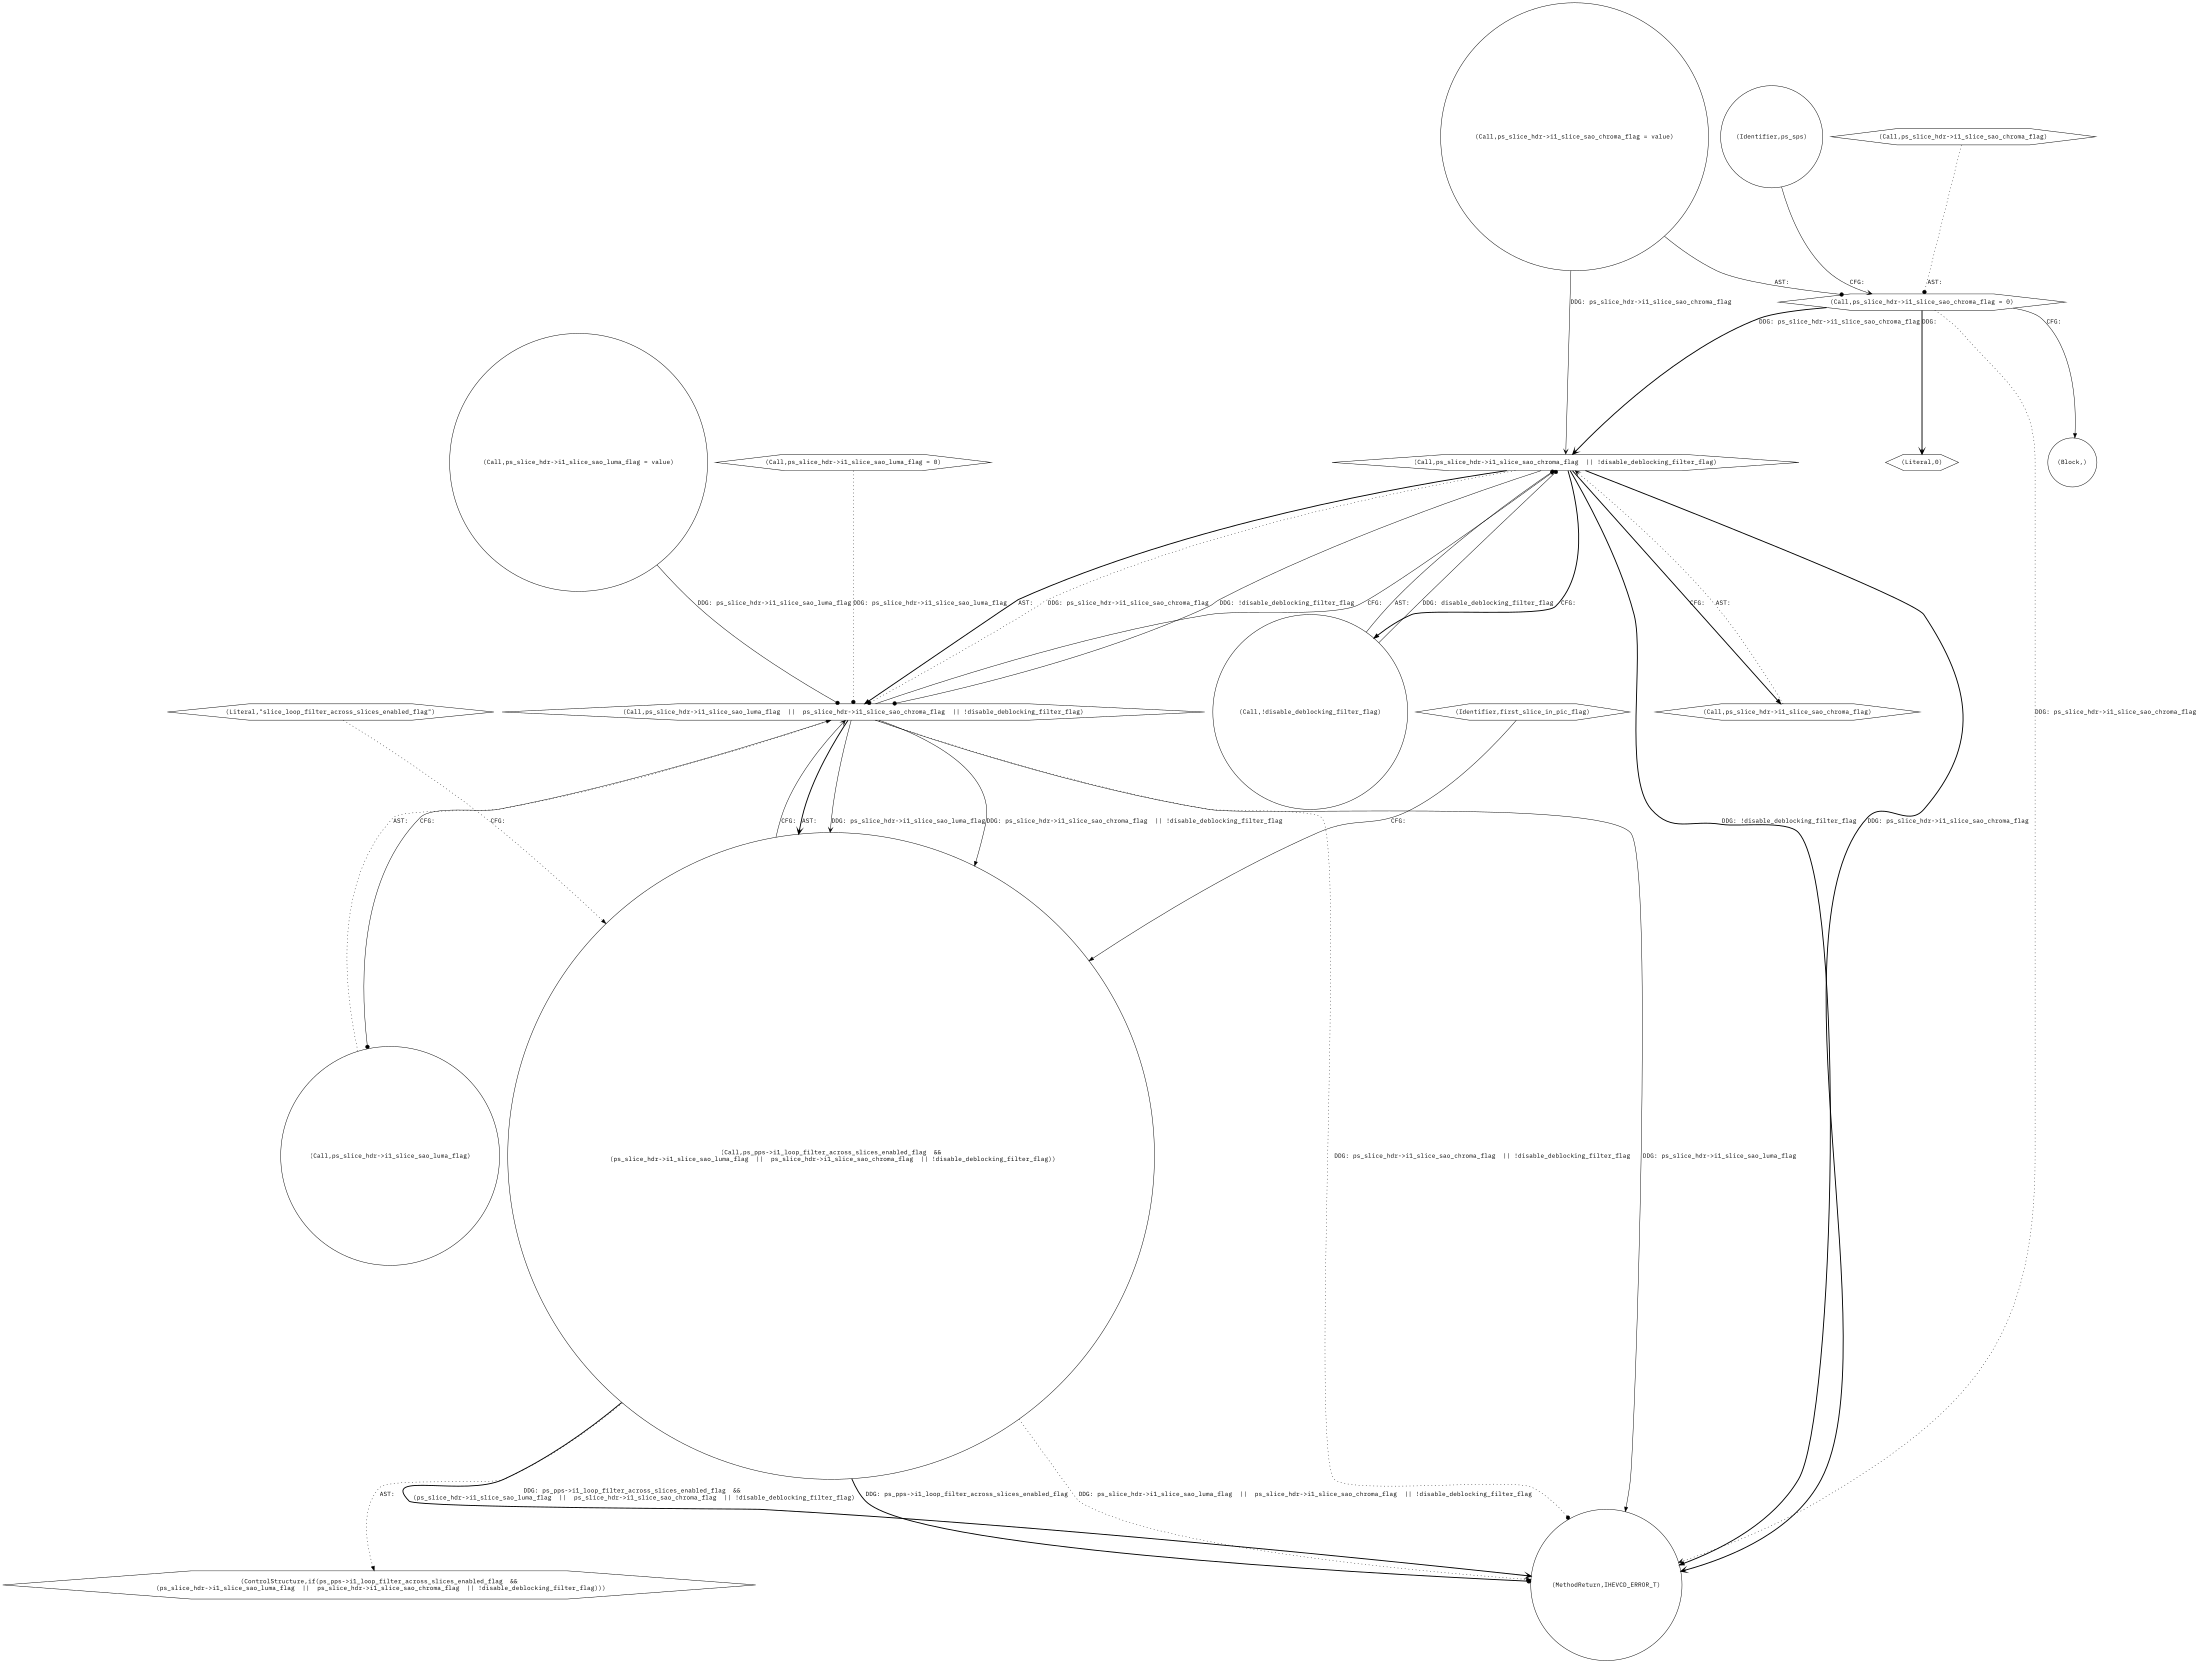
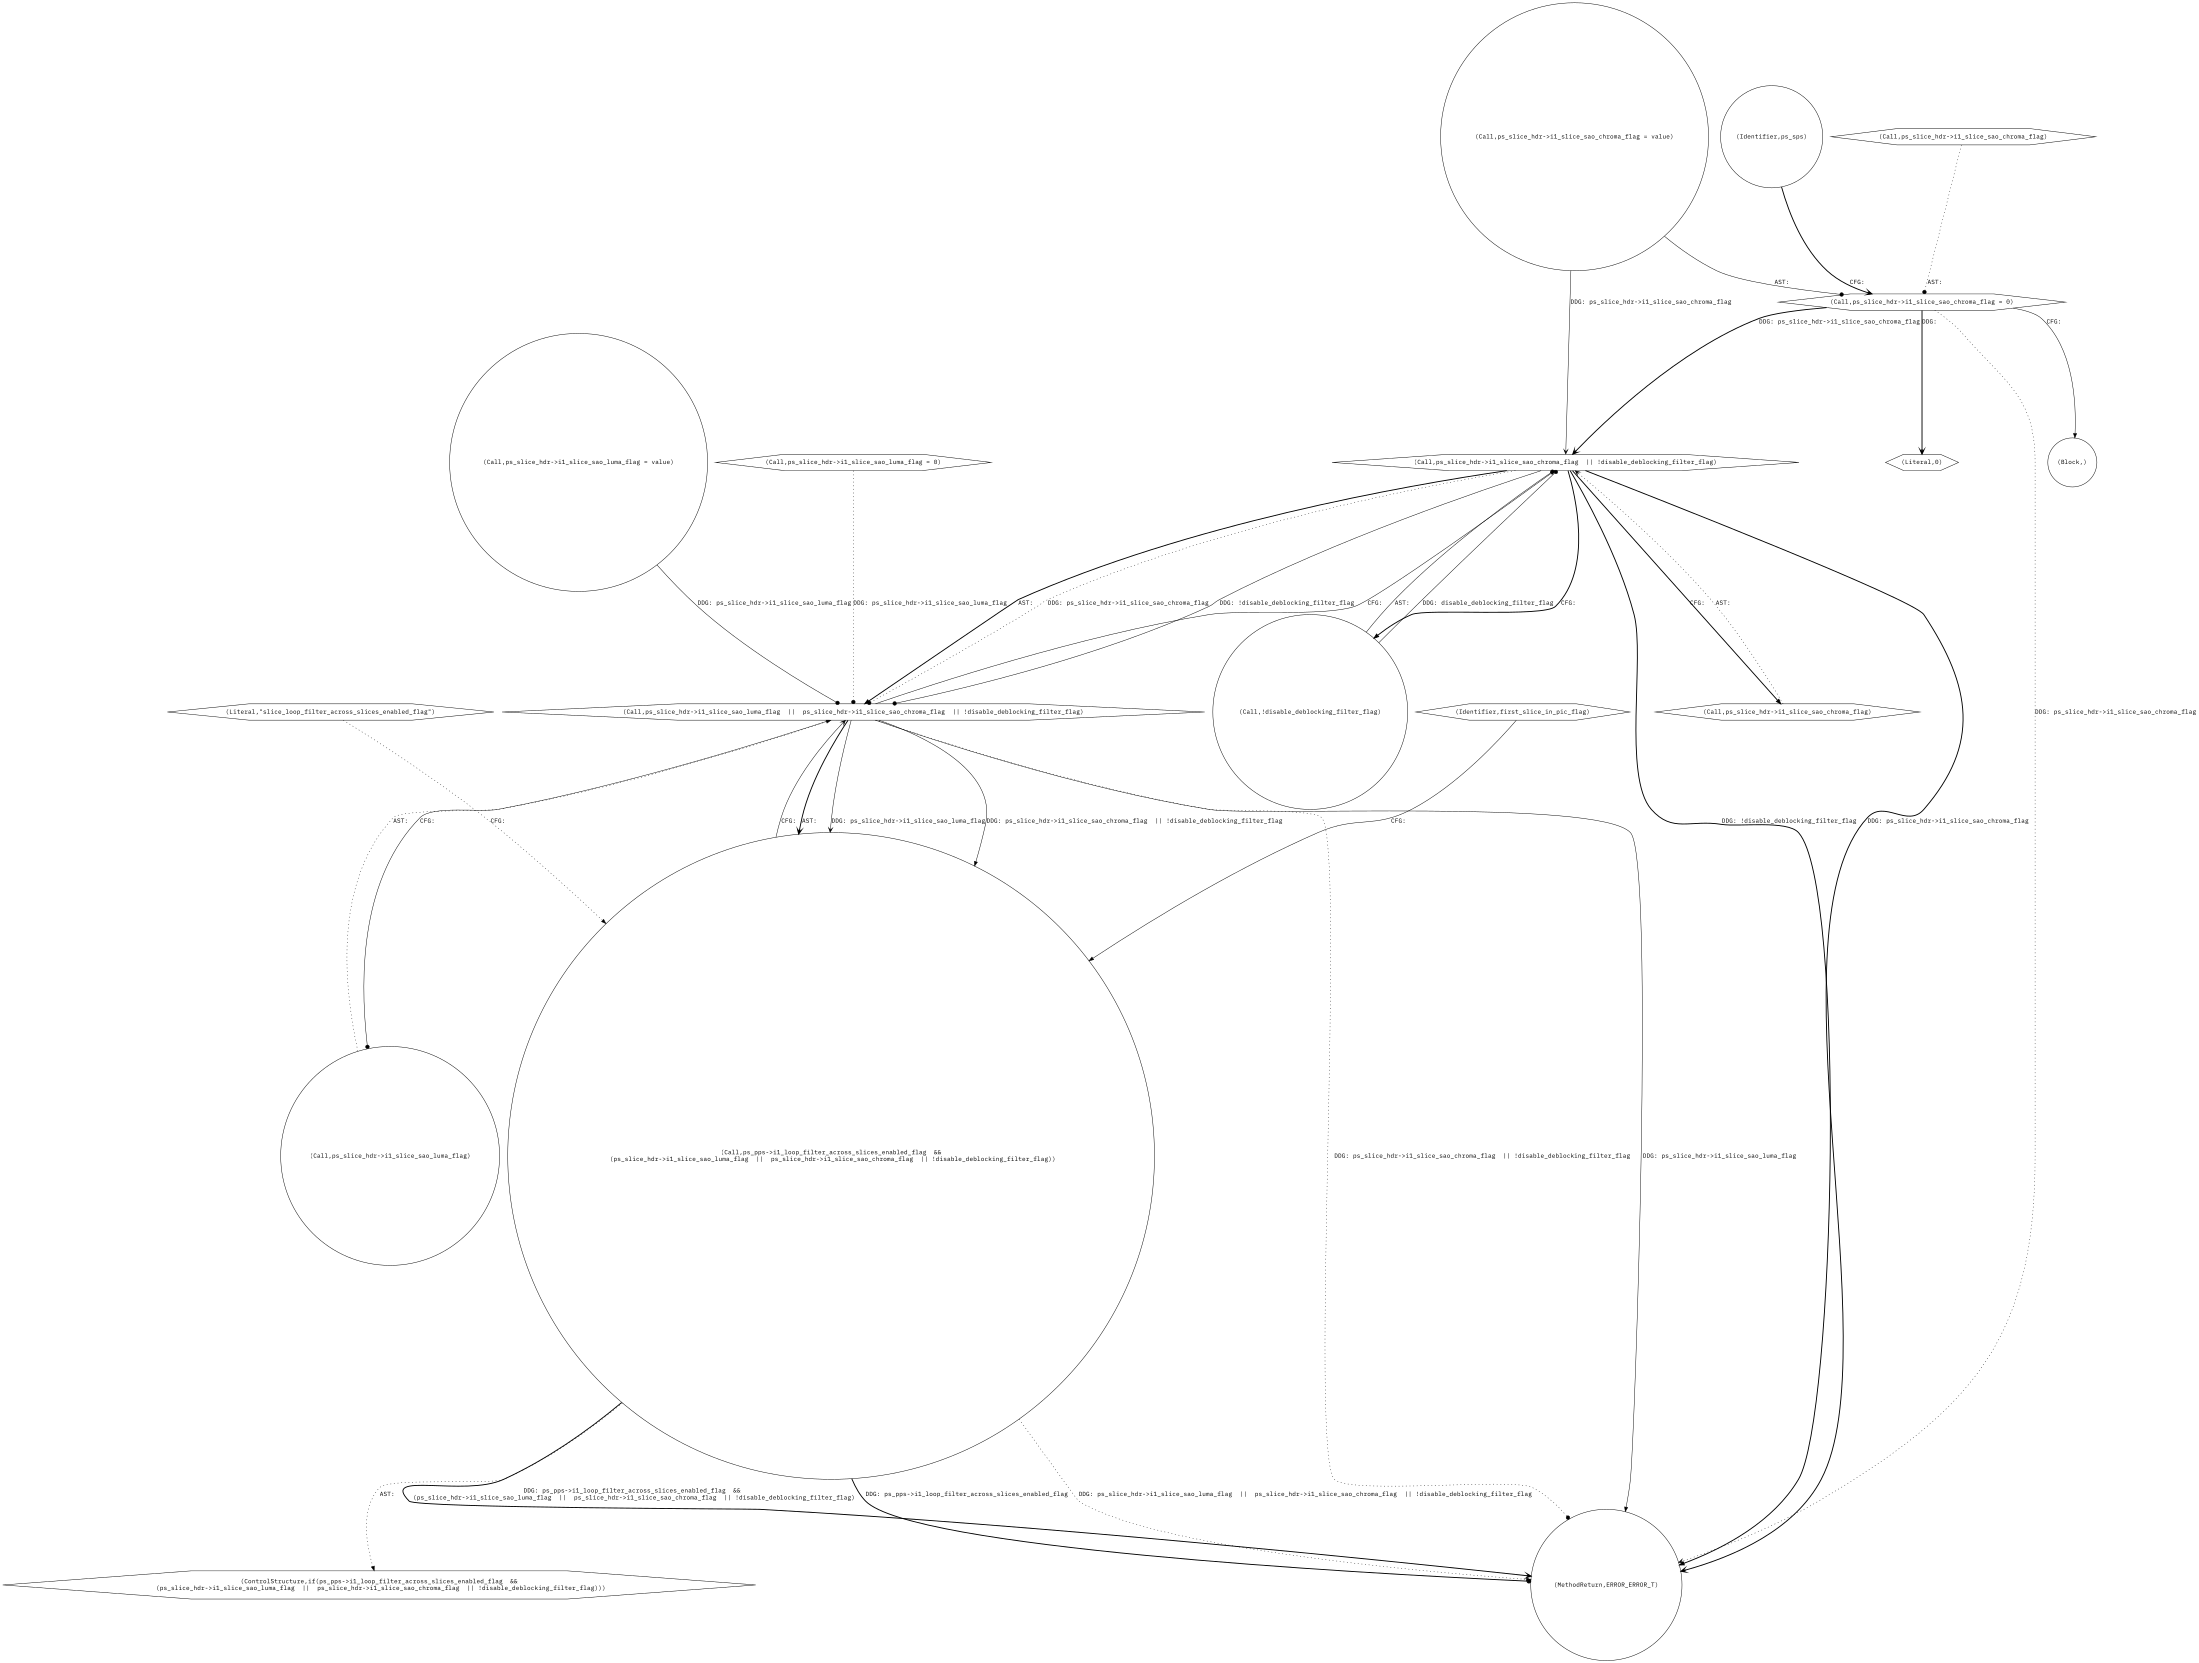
  digraph {
    fontname="IBM Plex Mono"
    node [fontname="IBM Plex Mono" shape=hexagon]
    edge [arrowhead=normal fontname="IBM Plex Mono" style=solid]
    n1 [label="(Call,ps_slice_hdr->i1_slice_sao_chroma_flag = 0)"]
    n2 [label="(Call,ps_slice_hdr->i1_slice_sao_chroma_flag  || !disable_deblocking_filter_flag)"]
    n3 [label="(Literal,0)"]
-   n4 [label="(MethodReturn,IHEVCD_ERROR_T)" shape=circle]
+   n4 [label="(MethodReturn,ERROR_ERROR_T)" shape=circle]
    n5 [label="(Block,)" shape=circle]
    n6 [label="(Call,ps_slice_hdr->i1_slice_sao_luma_flag  ||  ps_slice_hdr->i1_slice_sao_chroma_flag  || !disable_deblocking_filter_flag)"]
    n7 [label="(Call,!disable_deblocking_filter_flag)" shape=circle]
    n8 [label="(Call,ps_slice_hdr->i1_slice_sao_chroma_flag)"]
    n9 [label="(Call,ps_pps->i1_loop_filter_across_slices_enabled_flag  &&\n (ps_slice_hdr->i1_slice_sao_luma_flag  ||  ps_slice_hdr->i1_slice_sao_chroma_flag  || !disable_deblocking_filter_flag))" shape=circle]
    n10 [label="(Call,ps_slice_hdr->i1_slice_sao_luma_flag)" shape=circle]
    n11 [label="(ControlStructure,if(ps_pps->i1_loop_filter_across_slices_enabled_flag  &&\n (ps_slice_hdr->i1_slice_sao_luma_flag  ||  ps_slice_hdr->i1_slice_sao_chroma_flag  || !disable_deblocking_filter_flag)))"]
    n12 [label="(Identifier,ps_sps)" shape=circle]
    n13 [label="(Call,ps_slice_hdr->i1_slice_sao_luma_flag = 0)"]
    n14 [label="(Identifier,first_slice_in_pic_flag)"]
    n15 [label="(Literal,\"slice_loop_filter_across_slices_enabled_flag\")"]
    n16 [label="(Call,ps_slice_hdr->i1_slice_sao_luma_flag = value)" shape=circle]
    n17 [label="(Call,ps_slice_hdr->i1_slice_sao_chroma_flag)"]
    n18 [label="(Call,ps_slice_hdr->i1_slice_sao_chroma_flag = value)" shape=circle]
    n1 -> n2 [arrowhead=vee label="DDG: ps_slice_hdr->i1_slice_sao_chroma_flag" style=bold]
    n1 -> n3 [arrowhead=vee label="DDG: " style=bold]
    n1 -> n4 [arrowhead=vee label="DDG: ps_slice_hdr->i1_slice_sao_chroma_flag" style=dotted]
    n1 -> n5 [label="CFG: "]
    n2 -> n4 [label="DDG: !disable_deblocking_filter_flag" style=bold]
    n2 -> n4 [arrowhead=vee label="DDG: ps_slice_hdr->i1_slice_sao_chroma_flag" style=bold]
    n2 -> n6 [label="AST: " style=bold]
    n2 -> n6 [arrowhead=dot label="DDG: ps_slice_hdr->i1_slice_sao_chroma_flag" style=dotted]
    n2 -> n6 [arrowhead=dot label="DDG: !disable_deblocking_filter_flag"]
    n2 -> n7 [label="CFG: " style=bold]
    n2 -> n8 [label="CFG: " style=bold]
    n6 -> n2 [label="CFG: "]
    n6 -> n4 [arrowhead=dot label="DDG: ps_slice_hdr->i1_slice_sao_chroma_flag  || !disable_deblocking_filter_flag" style=dotted]
    n6 -> n4 [label="DDG: ps_slice_hdr->i1_slice_sao_luma_flag"]
    n6 -> n9 [arrowhead=vee label="AST: " style=bold]
    n6 -> n9 [arrowhead=vee label="DDG: ps_slice_hdr->i1_slice_sao_luma_flag"]
    n6 -> n9 [label="DDG: ps_slice_hdr->i1_slice_sao_chroma_flag  || !disable_deblocking_filter_flag"]
    n6 -> n10 [arrowhead=dot label="CFG: "]
    n7 -> n2 [arrowhead=dot label="AST: "]
    n7 -> n2 [arrowhead=dot label="DDG: disable_deblocking_filter_flag"]
    n8 -> n2 [arrowhead=vee label="AST: " style=dotted]
    n9 -> n4 [arrowhead=dot label="DDG: ps_pps->i1_loop_filter_across_slices_enabled_flag" style=bold]
    n9 -> n4 [label="DDG: ps_slice_hdr->i1_slice_sao_luma_flag  ||  ps_slice_hdr->i1_slice_sao_chroma_flag  || !disable_deblocking_filter_flag" style=dotted]
    n9 -> n4 [arrowhead=vee label="DDG: ps_pps->i1_loop_filter_across_slices_enabled_flag  &&\n (ps_slice_hdr->i1_slice_sao_luma_flag  ||  ps_slice_hdr->i1_slice_sao_chroma_flag  || !disable_deblocking_filter_flag)" style=bold]
    n9 -> n6 [arrowhead=vee label="CFG: "]
    n9 -> n11 [label="AST: " style=dotted]
    n10 -> n6 [label="AST: " style=dotted]
-   n12 -> n1 [arrowhead=vee label="CFG: "]
+   n12 -> n1 [arrowhead=vee label="CFG: " style=bold]
    n13 -> n6 [arrowhead=dot label="DDG: ps_slice_hdr->i1_slice_sao_luma_flag" style=dotted]
    n14 -> n9 [label="CFG: "]
    n15 -> n9 [label="CFG: " style=dotted]
    n16 -> n6 [arrowhead=dot label="DDG: ps_slice_hdr->i1_slice_sao_luma_flag"]
    n17 -> n1 [arrowhead=dot label="AST: " style=dotted]
    n18 -> n1 [arrowhead=dot label="AST: "]
    n18 -> n2 [arrowhead=vee label="DDG: ps_slice_hdr->i1_slice_sao_chroma_flag"]
  }
